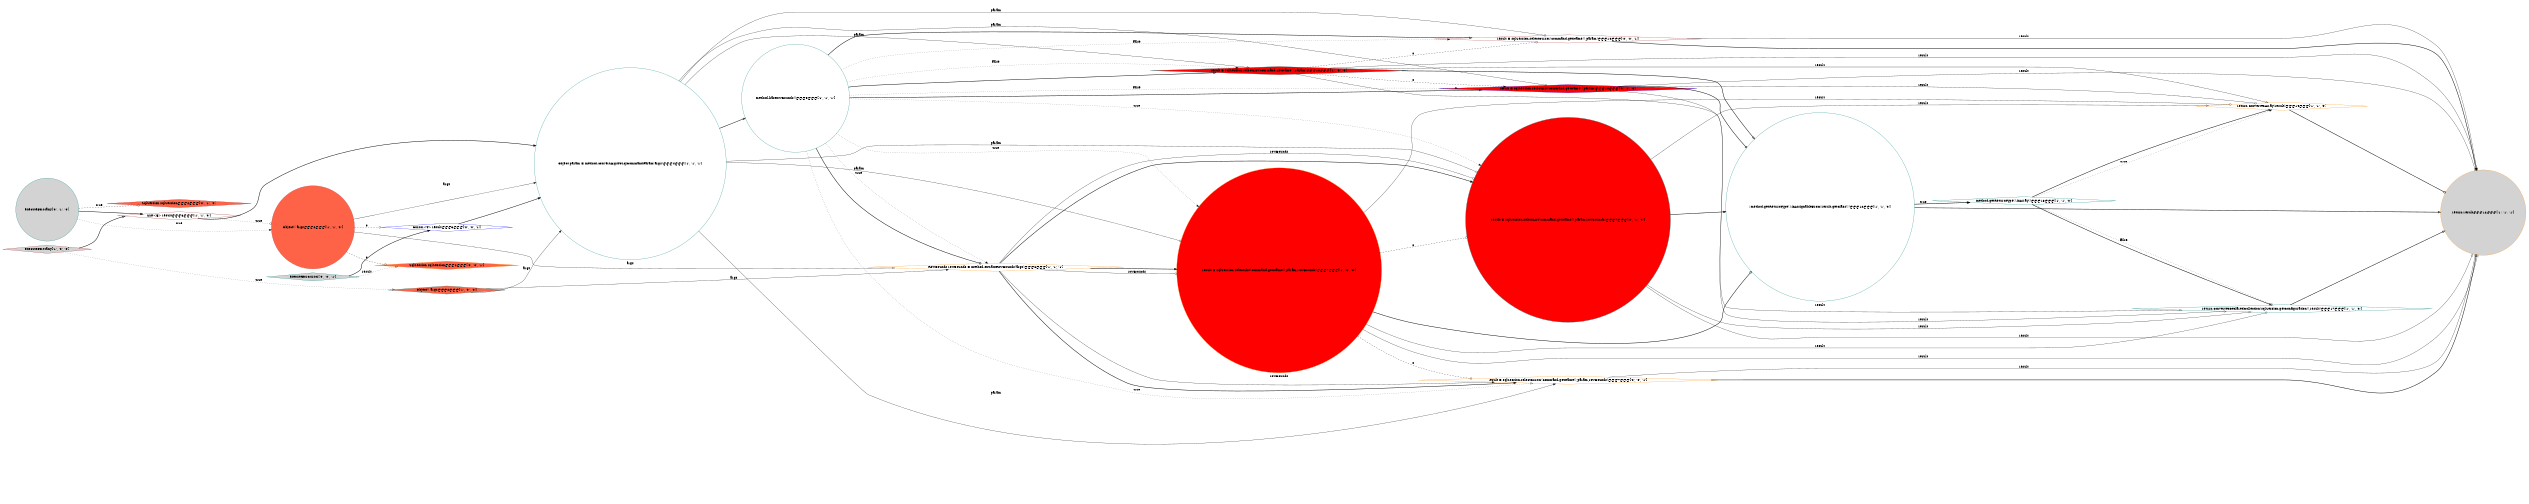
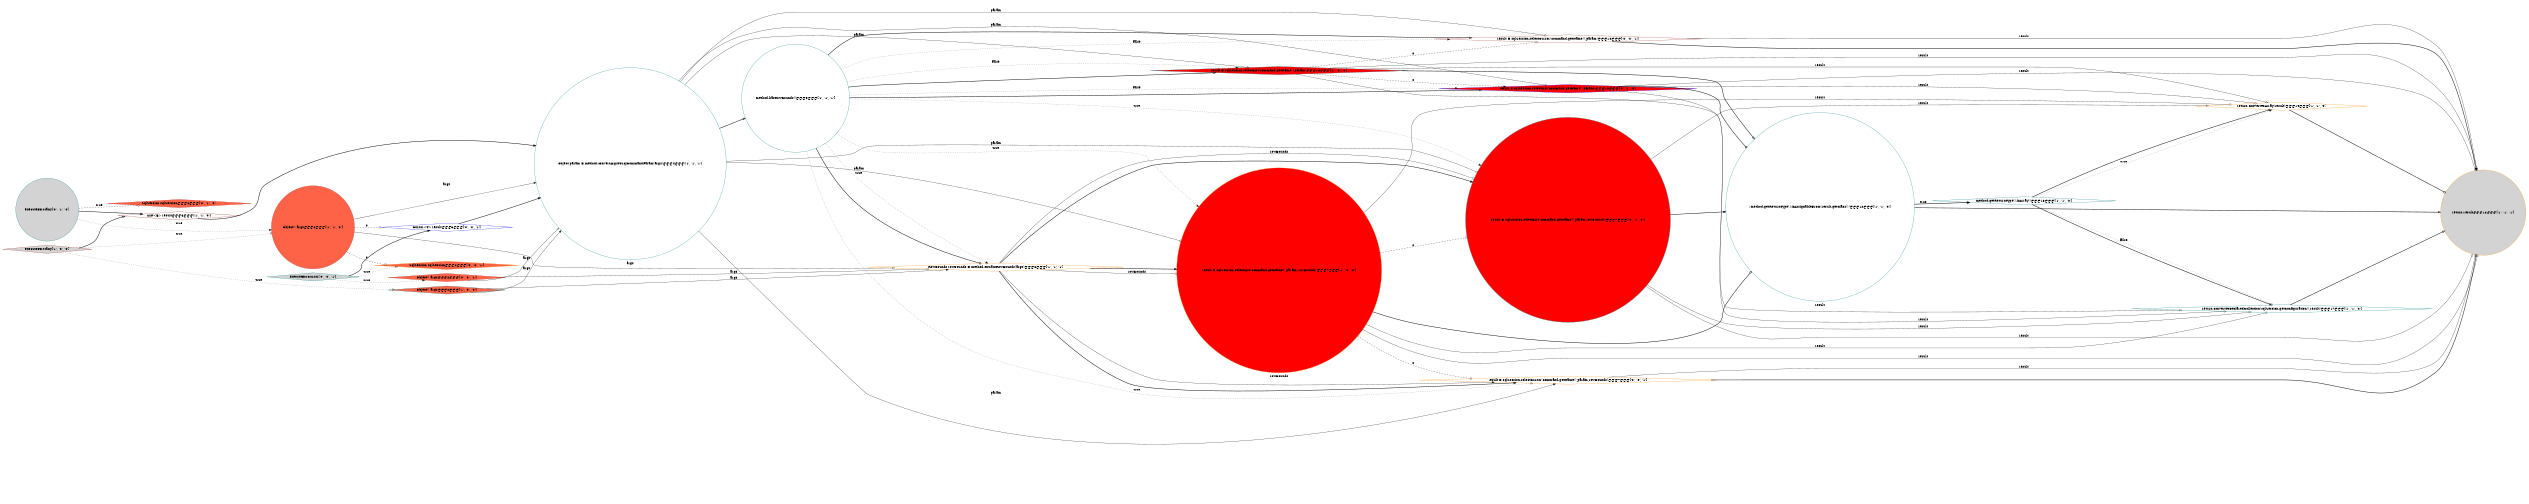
  digraph {
    fontname="DejaVu Serif"
    rankdir=LR
    node [color=teal fillcolor=white fontname="DejaVu Serif" shape=diamond style=filled]
    edge [arrowhead=odot fontname="DejaVu Serif" style=solid]
    n1 [label="Object param = method.convertArgsToSqlCommandParam(args)@@@4@@@['1', '1', '1']" shape=circle]
    n2 [color=darkorange fillcolor=red label="result = sqlSession.selectList(command.getName(),param,rowBounds)@@@7@@@['1', '0', '0']" shape=circle]
    n3 [label="method.hasRowBounds()@@@5@@@['1', '1', '1']" shape=circle]
    n4 [color=blue fillcolor=red label="result = sqlSession.selectList(command.getName(),param)@@@10@@@['0', '1', '0']"]
    n5 [fillcolor=red label="result = sqlSession.selectList(command.getName(),param)@@@10@@@['1', '0', '0']"]
    n6 [color=darkorange label="result = sqlSession.selectCursor(command.getName(),param,rowBounds)@@@7@@@['0', '0', '1']"]
    n7 [color=brown label="result = sqlSession.selectCursor(command.getName(),param)@@@10@@@['0', '0', '1']"]
    n8 [fillcolor=red label="result = sqlSession.selectList(command.getName(),param,rowBounds)@@@7@@@['0', '1', '0']" shape=circle]
    n9 [color=darkorange fillcolor=lightgray label="return result@@@12@@@['1', '1', '1']" shape=circle]
    n10 [color=darkorange label="return convertToArray(result)@@@14@@@['1', '1', '0']"]
    n11 [label="!method.getReturnType().isAssignableFrom(result.getClass())@@@12@@@['1', '1', '0']" shape=circle]
    n12 [label="return convertToDeclaredCollection(sqlSession.getConfiguration(),result)@@@17@@@['1', '1', '0']"]
    n13 [color=darkorange label="RowBounds rowBounds = method.extractRowBounds(args)@@@6@@@['1', '1', '1']"]
+   n14 [color=brown fillcolor=tomato label="Object(( args@@@2@@@['0', '0', '1']"]
    n15 [color=brown fillcolor=tomato label="Object(( args@@@2@@@['1', '1', '0']" shape=circle]
    n16 [color=darkorange fillcolor=tomato label="SqlSession sqlSession@@@2@@@['0', '0', '1']"]
    n17 [color=blue label="Cursor<T> result@@@3@@@['0', '0', '1']"]
    n18 [fillcolor=tomato label="Object(( args@@@2@@@['1', '0', '0']"]
    n19 [label="method.getReturnType().isArray()@@@13@@@['1', '1', '0']"]
    n20 [fillcolor=lightgray label="executeForMany['0', '1', '0']" shape=circle]
    n21 [color=brown label="List<E> result@@@3@@@['1', '1', '0']"]
    n22 [color=brown fillcolor=tomato label="SqlSession sqlSession@@@2@@@['0', '1', '0']"]
    n23 [fillcolor=lightgray label="executeForCursor['0', '0', '1']"]
    n24 [color=brown fillcolor=lightgray label="executeForMany['1', '0', '0']"]
    n1 -> n2 [label=param]
    n1 -> n3 [arrowhead=onormal style=bold]
    n1 -> n4 [label=param]
    n1 -> n5 [arrowhead=onormal label=param]
    n1 -> n6 [arrowhead=normal label=param]
    n1 -> n7 [label=param]
    n1 -> n8 [label=param]
    n2 -> n6 [label=0 style=dashed]
    n2 -> n8 [label=0 style=dashed]
    n2 -> n9 [label=result]
    n2 -> n10 [label=result]
    n2 -> n11 [style=bold]
    n2 -> n12 [label=result]
    n3 -> n2 [arrowhead=normal label=true style=dotted]
    n3 -> n4 [arrowhead=normal label=false style=dotted]
    n3 -> n4 [arrowhead=onormal style=bold]
    n3 -> n5 [arrowhead=onormal style=bold]
    n3 -> n5 [arrowhead=normal label=false style=dotted]
    n3 -> n6 [arrowhead=onormal label=true style=dotted]
    n3 -> n7 [arrowhead=normal label=false style=dotted]
    n3 -> n7 [arrowhead=onormal style=bold]
    n3 -> n8 [arrowhead=normal label=true style=dotted]
    n3 -> n13 [style=bold]
    n3 -> n13 [arrowhead=normal label=true style=dotted]
    n4 -> n9 [label=result]
    n4 -> n10 [label=result]
    n4 -> n11 [style=bold]
    n4 -> n12 [arrowhead=onormal label=result]
    n5 -> n4 [arrowhead=normal label=0 style=dashed]
    n5 -> n7 [label=0 style=dashed]
    n5 -> n9 [arrowhead=onormal label=result]
    n5 -> n10 [arrowhead=onormal label=result]
    n5 -> n11 [arrowhead=onormal style=bold]
    n5 -> n12 [arrowhead=onormal label=result]
    n6 -> n9 [style=bold]
    n6 -> n9 [label=result]
    n7 -> n9 [arrowhead=normal label=result]
    n7 -> n9 [arrowhead=normal style=bold]
    n8 -> n9 [arrowhead=onormal label=result]
    n8 -> n10 [arrowhead=onormal label=result]
    n8 -> n11 [arrowhead=normal style=bold]
    n8 -> n12 [arrowhead=onormal label=result]
    n10 -> n9 [style=bold]
    n11 -> n9 [arrowhead=onormal style=bold]
    n11 -> n19 [arrowhead=normal style=bold]
    n11 -> n19 [arrowhead=normal label=true style=dotted]
    n12 -> n9 [arrowhead=onormal style=bold]
    n13 -> n2 [label=rowBounds]
    n13 -> n2 [arrowhead=normal style=bold]
    n13 -> n6 [arrowhead=normal style=bold]
    n13 -> n6 [arrowhead=normal label=rowBounds]
    n13 -> n8 [arrowhead=normal style=bold]
    n13 -> n8 [label=rowBounds]
+   n14 -> n1 [arrowhead=onormal label=args]
+   n14 -> n13 [label=args]
    n15 -> n1 [arrowhead=normal label=args]
    n15 -> n13 [arrowhead=onormal label=args]
    n15 -> n16 [label=0 style=dashed]
    n15 -> n17 [label=0 style=dashed]
    n17 -> n1 [arrowhead=normal style=bold]
    n18 -> n1 [arrowhead=normal label=args]
    n18 -> n13 [arrowhead=normal label=args]
    n19 -> n10 [arrowhead=normal label=true style=dotted]
    n19 -> n10 [style=bold]
    n19 -> n12 [label=false style=dotted]
    n19 -> n12 [arrowhead=onormal style=bold]
    n20 -> n15 [arrowhead=normal label=true style=dotted]
    n20 -> n21 [arrowhead=normal style=bold]
    n20 -> n22 [label=true style=dashed]
    n21 -> n1 [arrowhead=normal style=bold]
-   n23 -> n16 [arrowhead=onormal label=result style=dotted]
+   n23 -> n14 [arrowhead=normal label=true style=dotted]
+   n23 -> n16 [arrowhead=onormal label=true style=dotted]
    n23 -> n17 [arrowhead=normal style=bold]
-   n21 -> n15 [label=true style=dotted]
+   n24 -> n15 [label=true style=dotted]
    n24 -> n18 [arrowhead=onormal label=true style=dotted]
    n24 -> n21 [arrowhead=onormal style=bold]
  }
